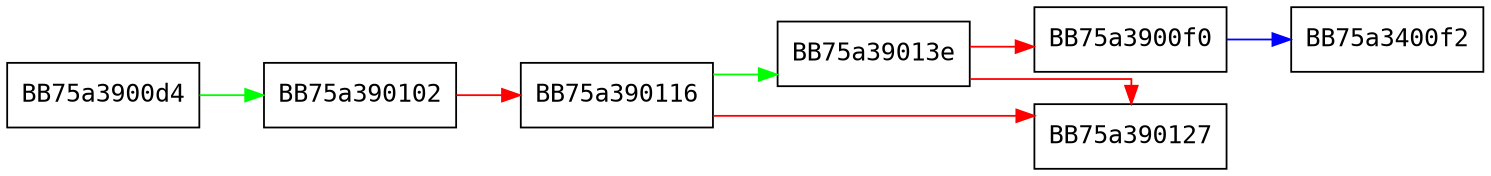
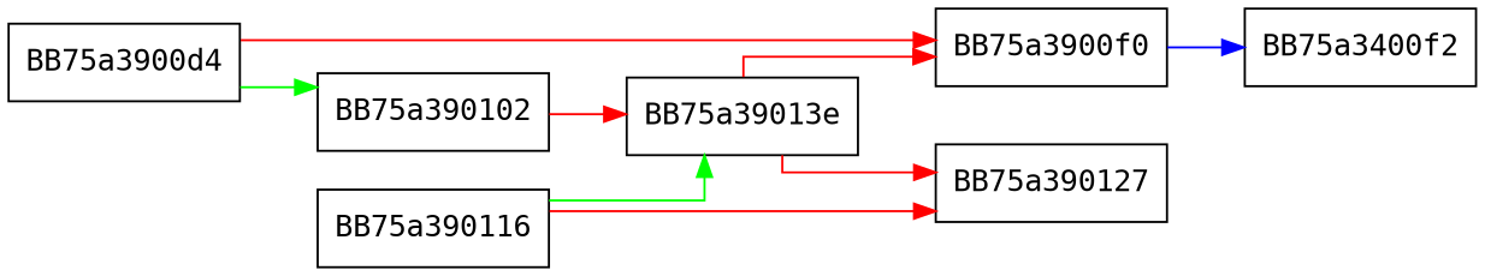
  digraph {
    fontname="DejaVu Sans Mono"
    rankdir=LR
    splines=ortho
    node [fontname="DejaVu Sans Mono" shape=box]
    edge [color=red fontname="DejaVu Sans Mono"]
    BB75a3900d4
    BB75a390102
    BB75a3900f0
    BB75a390116
    n5 [label=BB75a3400f2]
    BB75a39013e
    BB75a390127
    BB75a3900d4 -> BB75a390102 [color=green]
-   BB75a390102 -> BB75a390116
+   BB75a3900d4 -> BB75a3900f0
+   BB75a390102 -> BB75a39013e
    BB75a3900f0 -> n5 [color=blue]
    BB75a390116 -> BB75a39013e [color=green]
    BB75a390116 -> BB75a390127
    BB75a39013e -> BB75a3900f0
    BB75a39013e -> BB75a390127
  }
